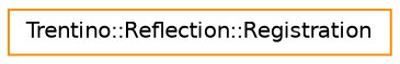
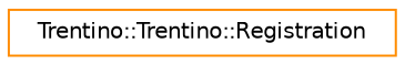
  digraph {
    rankdir=LR
-   n1 [color=darkorange fillcolor=white fontname=Helvetica fontsize=10 height=0.2 label="Trentino::Reflection::Registration" shape=record style=filled width=0.4]
+   n1 [color=darkorange fillcolor=white fontname=Helvetica fontsize=10 height=0.2 label="Trentino::Trentino::Registration" shape=record style=filled width=0.4]
  }
